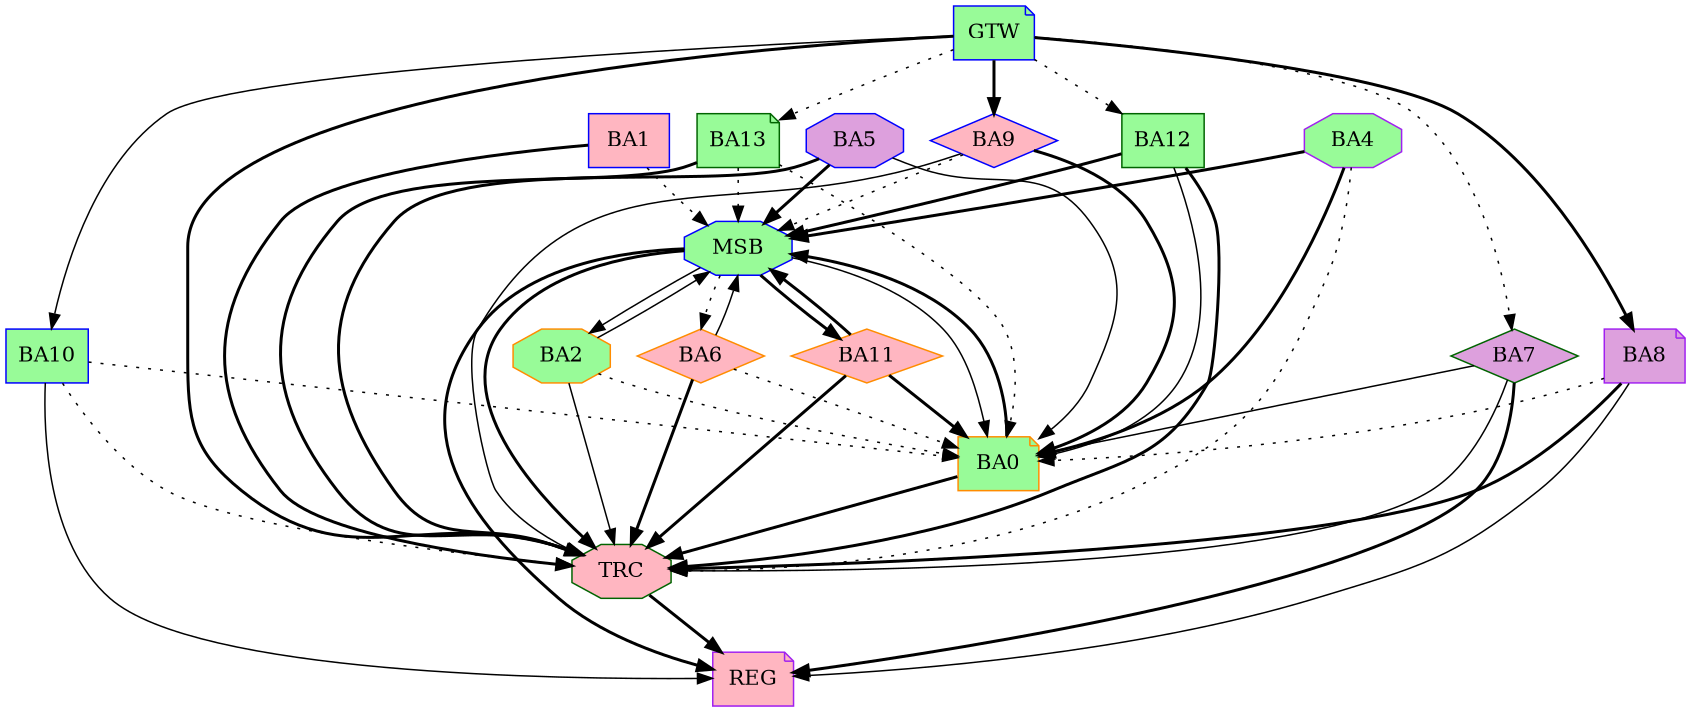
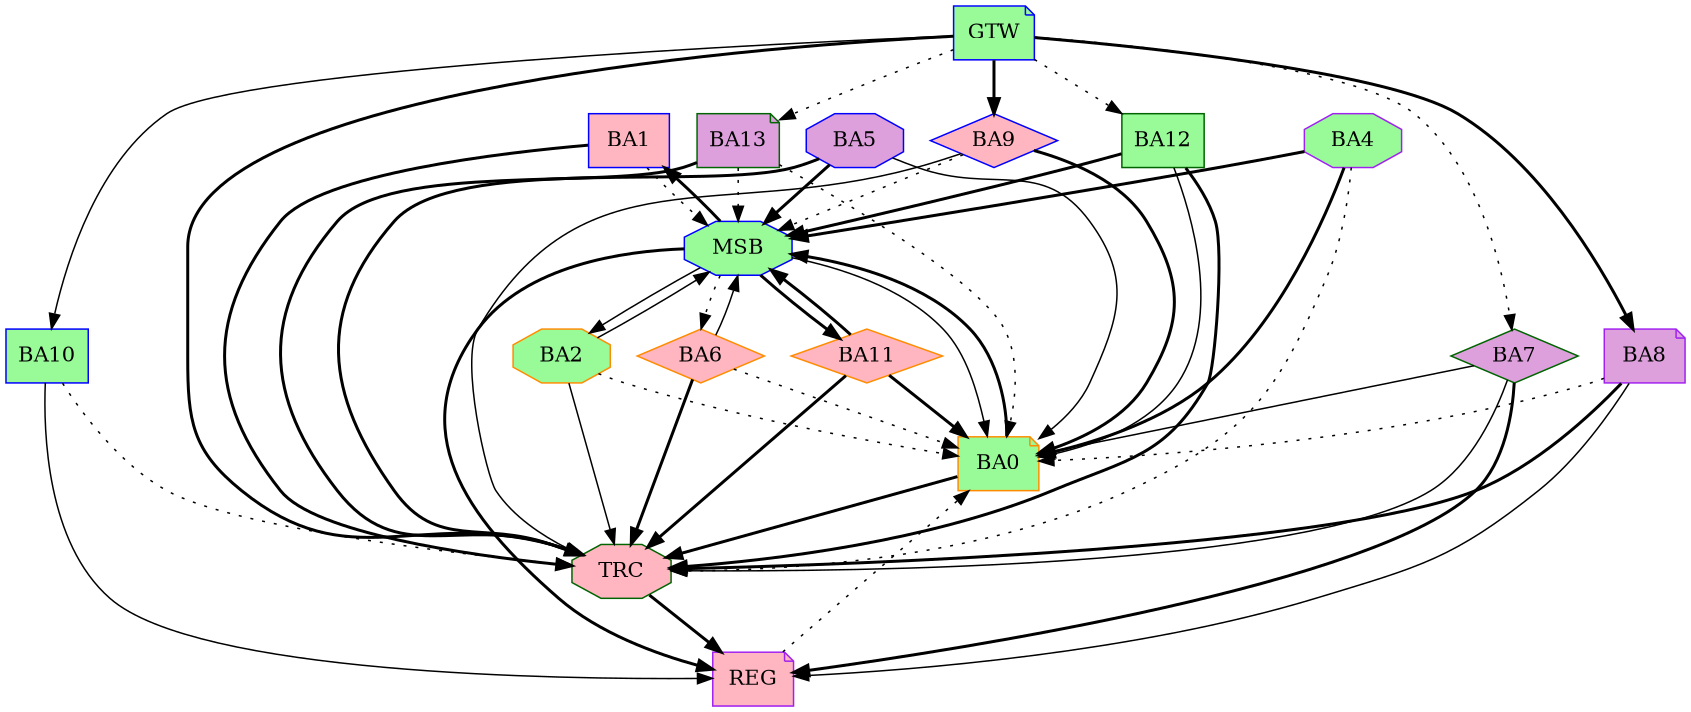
  strict digraph {
    node [color=blue fillcolor=palegreen shape=octagon style=filled]
    edge [style=bold]
    n1 [fillcolor=lightpink label=BA1 shape=box]
    n2 [label=MSB]
    n3 [color=darkgreen fillcolor=lightpink label=TRC]
    n4 [color=darkorange label=BA2]
    n5 [color=darkorange label=BA0 shape=note]
    n6 [color=darkorange fillcolor=lightpink label=BA6 shape=diamond]
    n7 [color=purple fillcolor=lightpink label=REG shape=note]
    n8 [color=darkorange fillcolor=lightpink label=BA11 shape=diamond]
    n9 [color=purple label=BA4]
    n10 [fillcolor=plum label=BA5]
    n11 [color=darkgreen fillcolor=plum label=BA7 shape=diamond]
    n12 [color=purple fillcolor=plum label=BA8 shape=note]
    n13 [fillcolor=lightpink label=BA9 shape=diamond]
    n14 [label=BA10 shape=box]
    n15 [color=darkgreen label=BA12 shape=box]
-   n16 [color=darkgreen label=BA13 shape=note]
+   n16 [color=darkgreen fillcolor=plum label=BA13 shape=note]
    n17 [label=GTW shape=note]
    n1 -> n2 [style=dotted]
    n1 -> n3
-   n2 -> n3
+   n2 -> n1
    n2 -> n4 [style=solid]
    n2 -> n5 [style=solid]
    n2 -> n6 [style=dotted]
    n2 -> n7
    n2 -> n8
    n3 -> n7
    n4 -> n2 [style=solid]
    n4 -> n3 [style=solid]
    n4 -> n5 [style=dotted]
    n5 -> n2
    n5 -> n3
    n6 -> n2 [style=solid]
    n6 -> n3
    n6 -> n5 [style=dotted]
    n8 -> n2
    n8 -> n3
    n8 -> n5
    n9 -> n2
    n9 -> n3 [style=dotted]
    n9 -> n5
    n10 -> n2
    n10 -> n3
    n10 -> n5 [style=solid]
    n11 -> n3 [style=solid]
    n11 -> n5 [style=solid]
    n11 -> n7
    n12 -> n3
    n12 -> n5 [style=dotted]
    n12 -> n7 [style=solid]
    n13 -> n2 [style=dotted]
    n13 -> n3 [style=solid]
    n13 -> n5
    n14 -> n3 [style=dotted]
-   n14 -> n5 [style=dotted]
+   n7 -> n5 [style=dotted]
    n14 -> n7 [style=solid]
    n15 -> n2
    n15 -> n3
    n15 -> n5 [style=solid]
    n16 -> n2 [style=dotted]
    n16 -> n3
    n16 -> n5 [style=dotted]
    n17 -> n3
    n17 -> n11 [style=dotted]
    n17 -> n12
    n17 -> n13
    n17 -> n14 [style=solid]
    n17 -> n15 [style=dotted]
    n17 -> n16 [style=dotted]
  }
